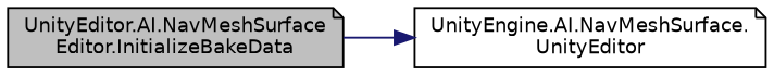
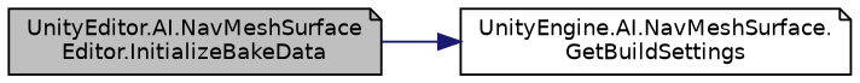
  digraph {
    rankdir=LR
    node [color=black fontname=Helvetica fontsize=10 shape=note style=filled]
    n1 [fillcolor=grey75 fontcolor=black height=0.2 label="UnityEditor.AI.NavMeshSurface\lEditor.InitializeBakeData" width=0.4]
-   n2 [fillcolor=white height=0.2 label="UnityEngine.AI.NavMeshSurface.\lUnityEditor" width=0.4]
+   n2 [fillcolor=white height=0.2 label="UnityEngine.AI.NavMeshSurface.\lGetBuildSettings" width=0.4]
    n1 -> n2 [color=midnightblue fontname=Helvetica fontsize=10 labelfontname=Helvetica labelfontsize=10 style=solid]
  }
